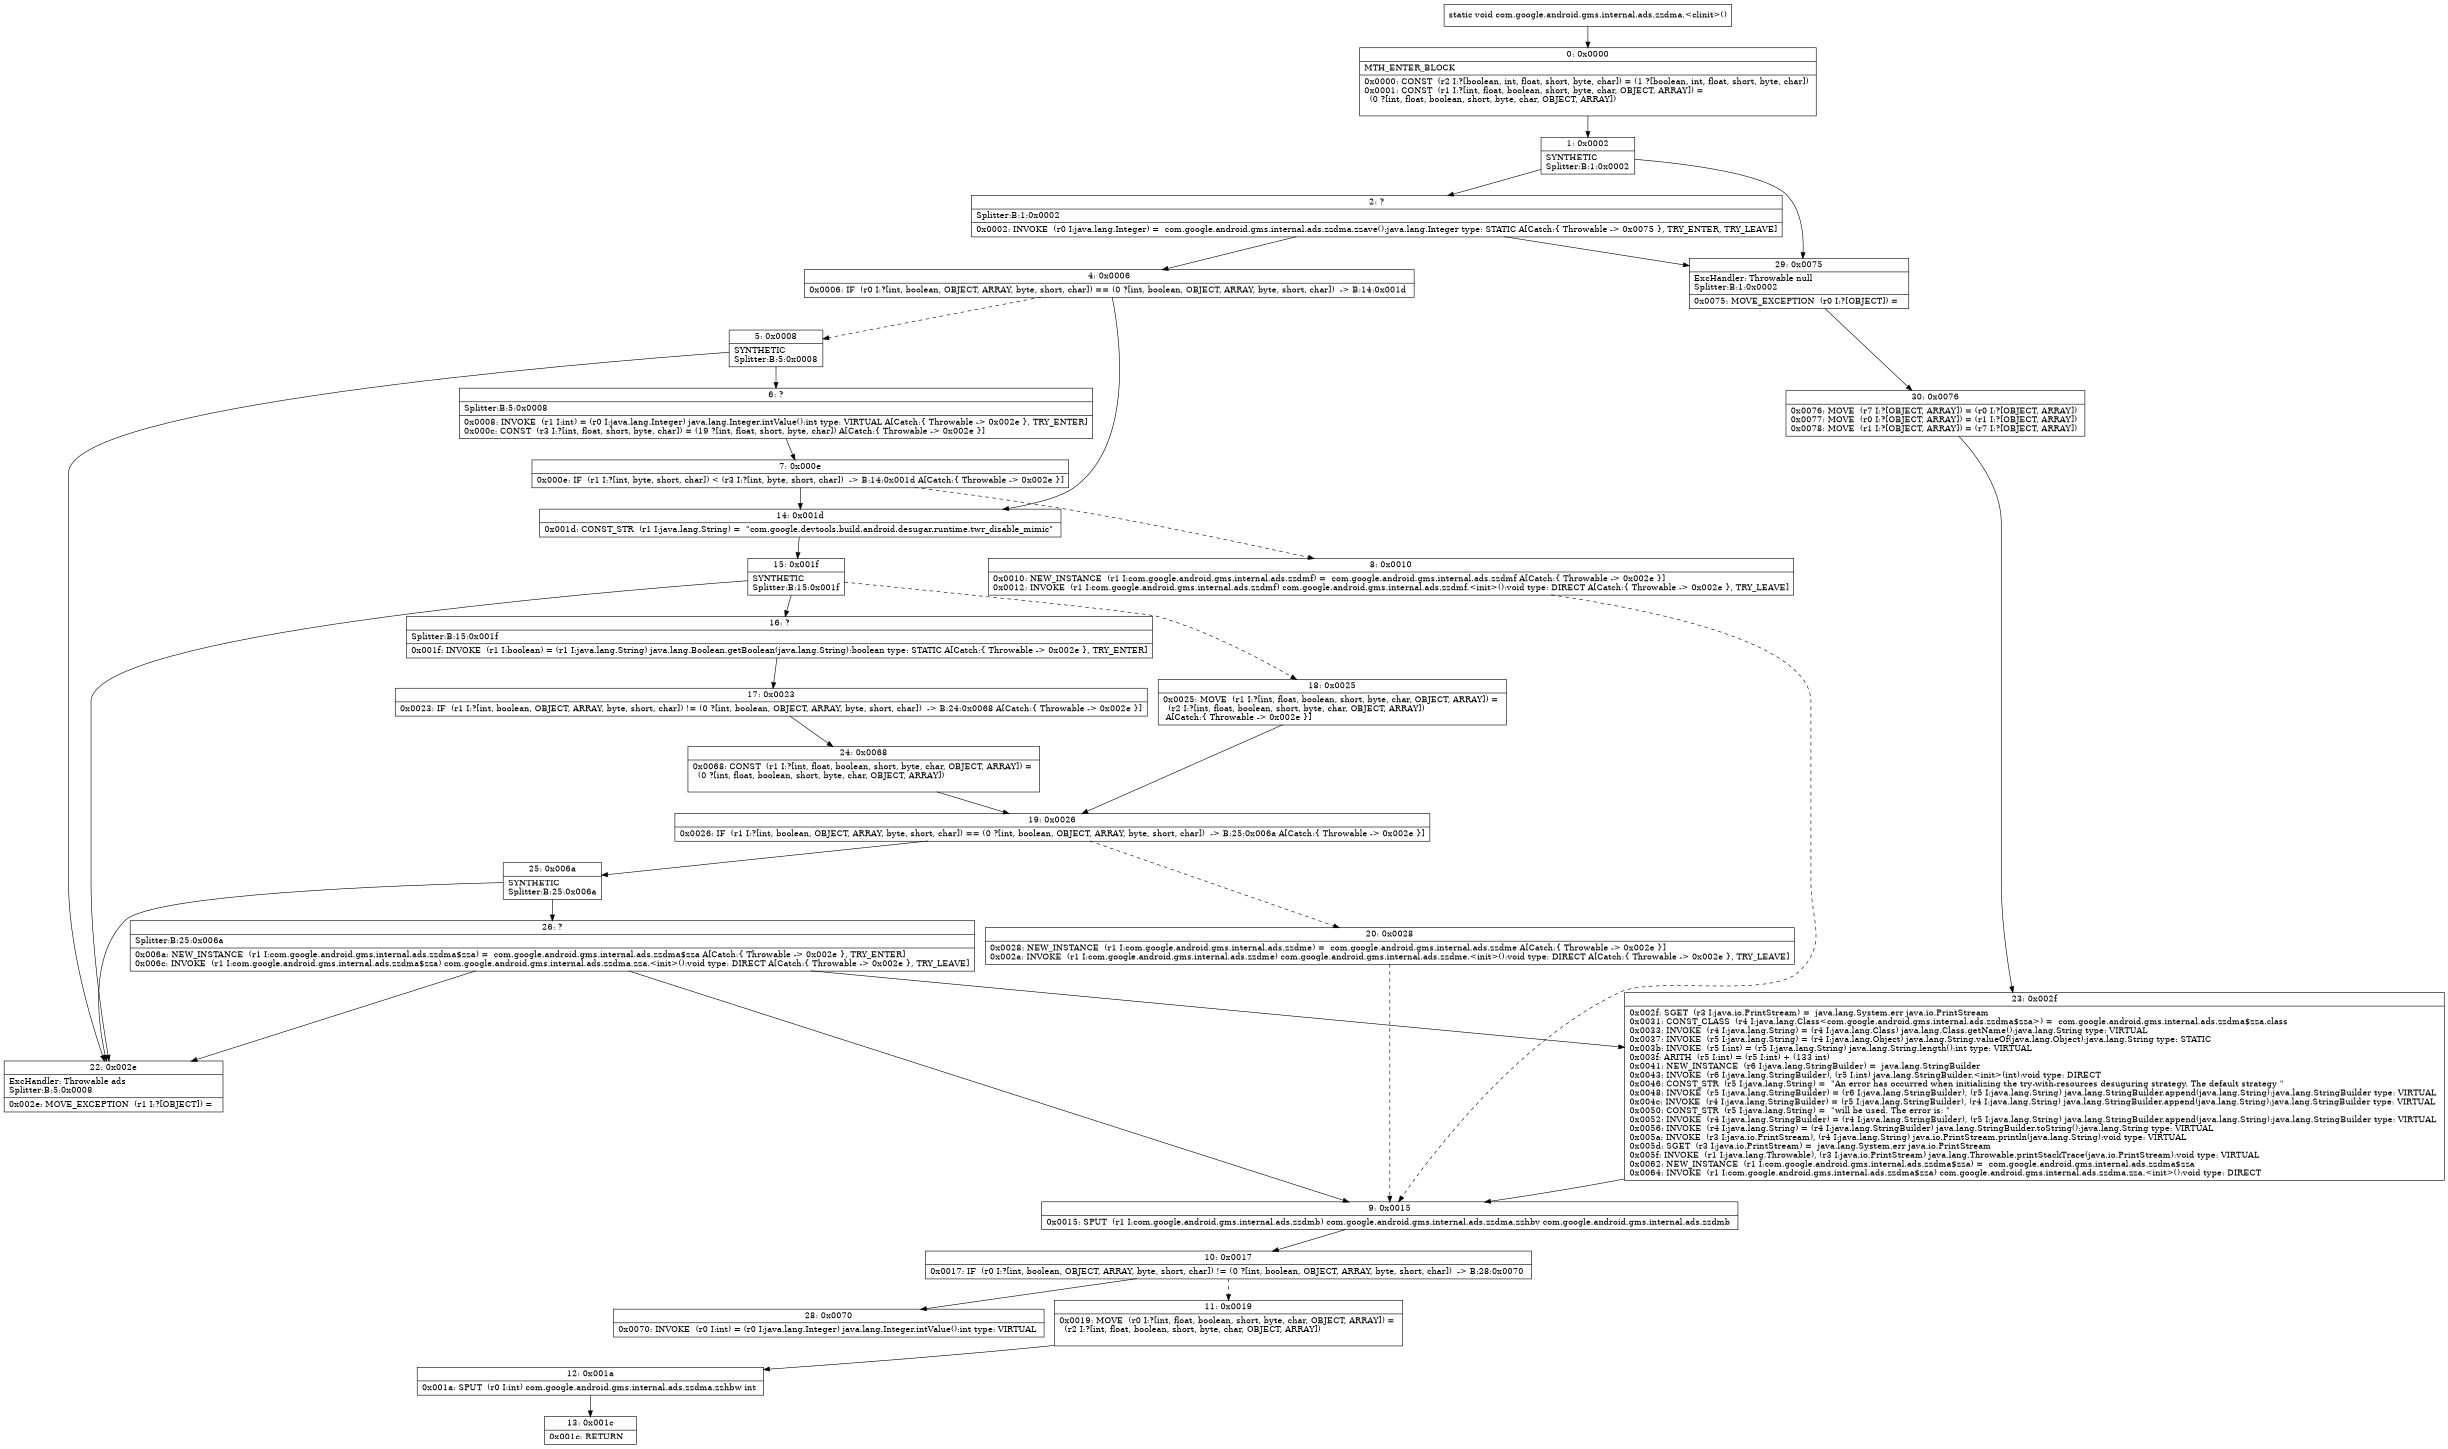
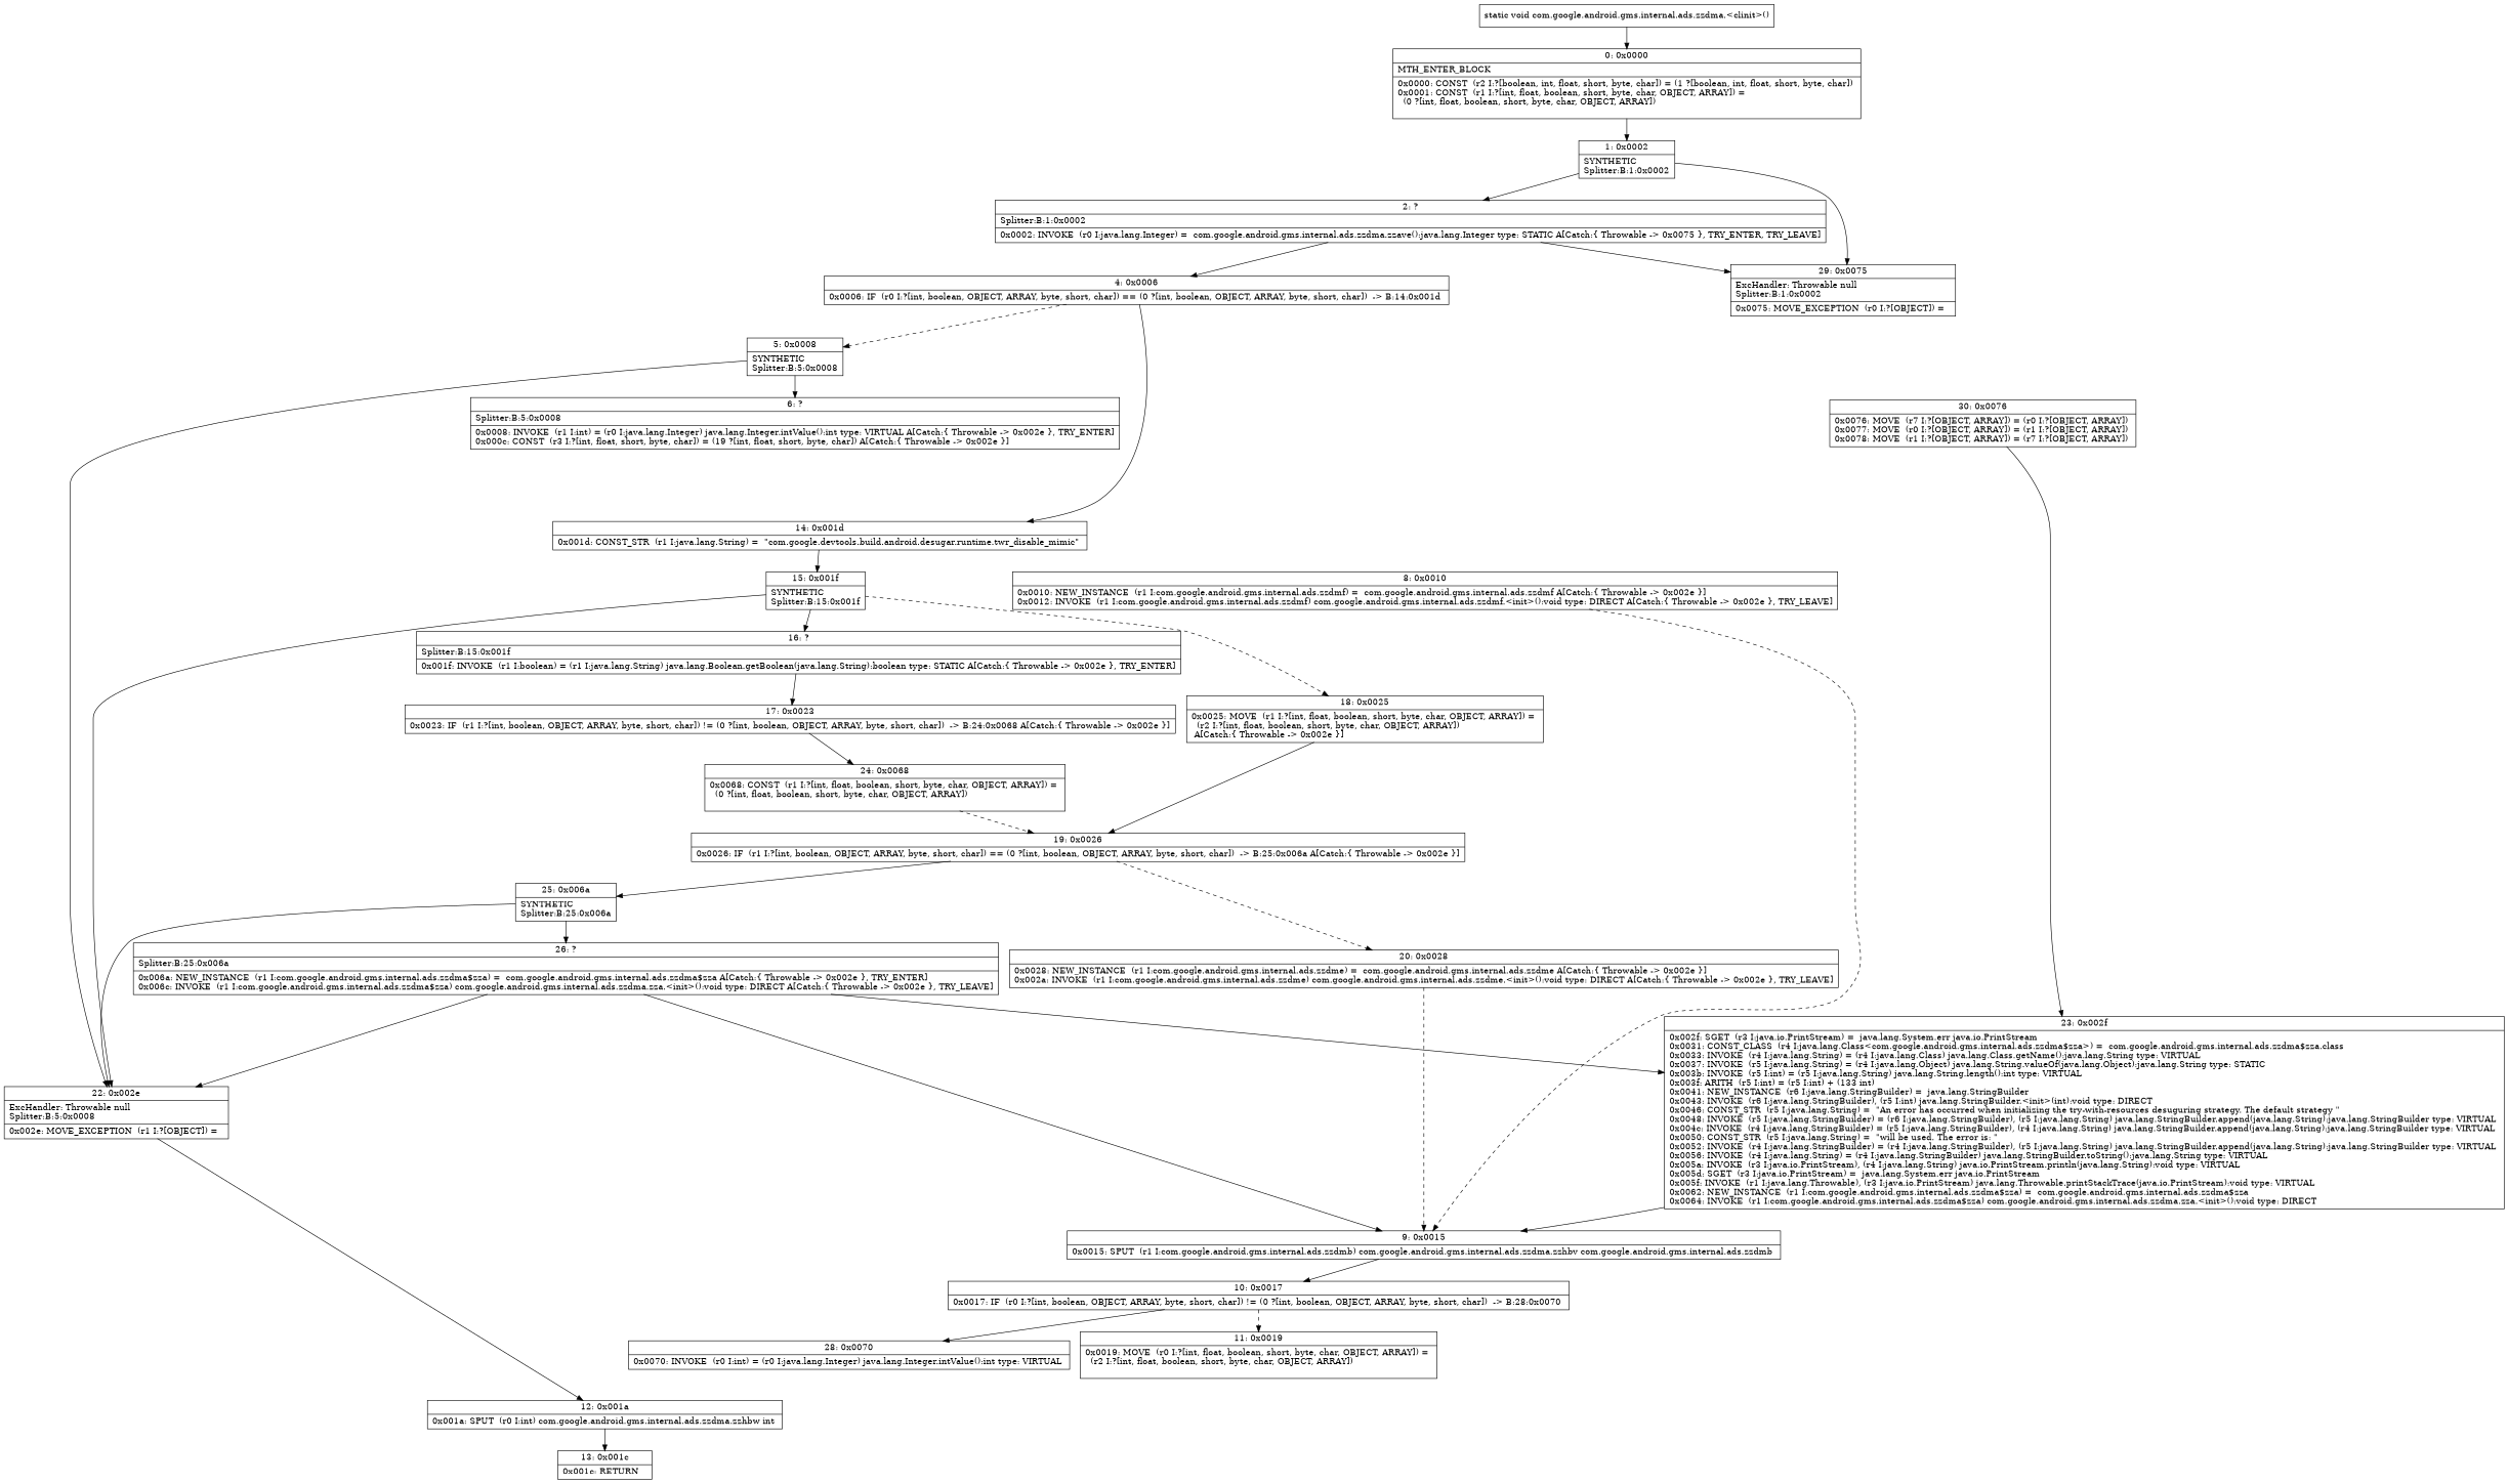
  digraph {
    node [shape=record]
    n1 [label="{0\:\ 0x0000|MTH_ENTER_BLOCK\l|0x0000: CONST  (r2 I:?[boolean, int, float, short, byte, char]) = (1 ?[boolean, int, float, short, byte, char]) \l0x0001: CONST  (r1 I:?[int, float, boolean, short, byte, char, OBJECT, ARRAY]) = \l  (0 ?[int, float, boolean, short, byte, char, OBJECT, ARRAY])\l \l}"]
    n2 [label="{1\:\ 0x0002|SYNTHETIC\lSplitter:B:1:0x0002\l}"]
    n3 [label="{2\:\ ?|Splitter:B:1:0x0002\l|0x0002: INVOKE  (r0 I:java.lang.Integer) =  com.google.android.gms.internal.ads.zzdma.zzave():java.lang.Integer type: STATIC A[Catch:\{ Throwable \-\> 0x0075 \}, TRY_ENTER, TRY_LEAVE]\l}"]
    n4 [label="{29\:\ 0x0075|ExcHandler: Throwable null\lSplitter:B:1:0x0002\l|0x0075: MOVE_EXCEPTION  (r0 I:?[OBJECT]) =  \l}"]
    n5 [label="{4\:\ 0x0006|0x0006: IF  (r0 I:?[int, boolean, OBJECT, ARRAY, byte, short, char]) == (0 ?[int, boolean, OBJECT, ARRAY, byte, short, char])  \-\> B:14:0x001d \l}"]
    n6 [label="{30\:\ 0x0076|0x0076: MOVE  (r7 I:?[OBJECT, ARRAY]) = (r0 I:?[OBJECT, ARRAY]) \l0x0077: MOVE  (r0 I:?[OBJECT, ARRAY]) = (r1 I:?[OBJECT, ARRAY]) \l0x0078: MOVE  (r1 I:?[OBJECT, ARRAY]) = (r7 I:?[OBJECT, ARRAY]) \l}"]
    n7 [label="{5\:\ 0x0008|SYNTHETIC\lSplitter:B:5:0x0008\l}"]
    n8 [label="{14\:\ 0x001d|0x001d: CONST_STR  (r1 I:java.lang.String) =  \"com.google.devtools.build.android.desugar.runtime.twr_disable_mimic\" \l}"]
    n9 [label="{6\:\ ?|Splitter:B:5:0x0008\l|0x0008: INVOKE  (r1 I:int) = (r0 I:java.lang.Integer) java.lang.Integer.intValue():int type: VIRTUAL A[Catch:\{ Throwable \-\> 0x002e \}, TRY_ENTER]\l0x000c: CONST  (r3 I:?[int, float, short, byte, char]) = (19 ?[int, float, short, byte, char]) A[Catch:\{ Throwable \-\> 0x002e \}]\l}"]
-   n10 [label="{22\:\ 0x002e|ExcHandler: Throwable ads\lSplitter:B:5:0x0008\l|0x002e: MOVE_EXCEPTION  (r1 I:?[OBJECT]) =  \l}"]
+   n10 [label="{22\:\ 0x002e|ExcHandler: Throwable null\lSplitter:B:5:0x0008\l|0x002e: MOVE_EXCEPTION  (r1 I:?[OBJECT]) =  \l}"]
    n11 [label="{15\:\ 0x001f|SYNTHETIC\lSplitter:B:15:0x001f\l}"]
-   n12 [label="{7\:\ 0x000e|0x000e: IF  (r1 I:?[int, byte, short, char]) \< (r3 I:?[int, byte, short, char])  \-\> B:14:0x001d A[Catch:\{ Throwable \-\> 0x002e \}]\l}"]
    n13 [label="{8\:\ 0x0010|0x0010: NEW_INSTANCE  (r1 I:com.google.android.gms.internal.ads.zzdmf) =  com.google.android.gms.internal.ads.zzdmf A[Catch:\{ Throwable \-\> 0x002e \}]\l0x0012: INVOKE  (r1 I:com.google.android.gms.internal.ads.zzdmf) com.google.android.gms.internal.ads.zzdmf.\<init\>():void type: DIRECT A[Catch:\{ Throwable \-\> 0x002e \}, TRY_LEAVE]\l}"]
    n14 [label="{9\:\ 0x0015|0x0015: SPUT  (r1 I:com.google.android.gms.internal.ads.zzdmb) com.google.android.gms.internal.ads.zzdma.zzhbv com.google.android.gms.internal.ads.zzdmb \l}"]
    n15 [label="{10\:\ 0x0017|0x0017: IF  (r0 I:?[int, boolean, OBJECT, ARRAY, byte, short, char]) != (0 ?[int, boolean, OBJECT, ARRAY, byte, short, char])  \-\> B:28:0x0070 \l}"]
    n16 [label="{11\:\ 0x0019|0x0019: MOVE  (r0 I:?[int, float, boolean, short, byte, char, OBJECT, ARRAY]) = \l  (r2 I:?[int, float, boolean, short, byte, char, OBJECT, ARRAY])\l \l}"]
    n17 [label="{28\:\ 0x0070|0x0070: INVOKE  (r0 I:int) = (r0 I:java.lang.Integer) java.lang.Integer.intValue():int type: VIRTUAL \l}"]
    n18 [label="{12\:\ 0x001a|0x001a: SPUT  (r0 I:int) com.google.android.gms.internal.ads.zzdma.zzhbw int \l}"]
    n19 [label="{13\:\ 0x001c|0x001c: RETURN   \l}"]
    n20 [label="{16\:\ ?|Splitter:B:15:0x001f\l|0x001f: INVOKE  (r1 I:boolean) = (r1 I:java.lang.String) java.lang.Boolean.getBoolean(java.lang.String):boolean type: STATIC A[Catch:\{ Throwable \-\> 0x002e \}, TRY_ENTER]\l}"]
    n21 [label="{18\:\ 0x0025|0x0025: MOVE  (r1 I:?[int, float, boolean, short, byte, char, OBJECT, ARRAY]) = \l  (r2 I:?[int, float, boolean, short, byte, char, OBJECT, ARRAY])\l A[Catch:\{ Throwable \-\> 0x002e \}]\l}"]
    n22 [label="{17\:\ 0x0023|0x0023: IF  (r1 I:?[int, boolean, OBJECT, ARRAY, byte, short, char]) != (0 ?[int, boolean, OBJECT, ARRAY, byte, short, char])  \-\> B:24:0x0068 A[Catch:\{ Throwable \-\> 0x002e \}]\l}"]
    n23 [label="{24\:\ 0x0068|0x0068: CONST  (r1 I:?[int, float, boolean, short, byte, char, OBJECT, ARRAY]) = \l  (0 ?[int, float, boolean, short, byte, char, OBJECT, ARRAY])\l \l}"]
    n24 [label="{19\:\ 0x0026|0x0026: IF  (r1 I:?[int, boolean, OBJECT, ARRAY, byte, short, char]) == (0 ?[int, boolean, OBJECT, ARRAY, byte, short, char])  \-\> B:25:0x006a A[Catch:\{ Throwable \-\> 0x002e \}]\l}"]
    n25 [label="{20\:\ 0x0028|0x0028: NEW_INSTANCE  (r1 I:com.google.android.gms.internal.ads.zzdme) =  com.google.android.gms.internal.ads.zzdme A[Catch:\{ Throwable \-\> 0x002e \}]\l0x002a: INVOKE  (r1 I:com.google.android.gms.internal.ads.zzdme) com.google.android.gms.internal.ads.zzdme.\<init\>():void type: DIRECT A[Catch:\{ Throwable \-\> 0x002e \}, TRY_LEAVE]\l}"]
    n26 [label="{25\:\ 0x006a|SYNTHETIC\lSplitter:B:25:0x006a\l}"]
    n27 [label="{26\:\ ?|Splitter:B:25:0x006a\l|0x006a: NEW_INSTANCE  (r1 I:com.google.android.gms.internal.ads.zzdma$zza) =  com.google.android.gms.internal.ads.zzdma$zza A[Catch:\{ Throwable \-\> 0x002e \}, TRY_ENTER]\l0x006c: INVOKE  (r1 I:com.google.android.gms.internal.ads.zzdma$zza) com.google.android.gms.internal.ads.zzdma.zza.\<init\>():void type: DIRECT A[Catch:\{ Throwable \-\> 0x002e \}, TRY_LEAVE]\l}"]
    n28 [label="{23\:\ 0x002f|0x002f: SGET  (r3 I:java.io.PrintStream) =  java.lang.System.err java.io.PrintStream \l0x0031: CONST_CLASS  (r4 I:java.lang.Class\<com.google.android.gms.internal.ads.zzdma$zza\>) =  com.google.android.gms.internal.ads.zzdma$zza.class \l0x0033: INVOKE  (r4 I:java.lang.String) = (r4 I:java.lang.Class) java.lang.Class.getName():java.lang.String type: VIRTUAL \l0x0037: INVOKE  (r5 I:java.lang.String) = (r4 I:java.lang.Object) java.lang.String.valueOf(java.lang.Object):java.lang.String type: STATIC \l0x003b: INVOKE  (r5 I:int) = (r5 I:java.lang.String) java.lang.String.length():int type: VIRTUAL \l0x003f: ARITH  (r5 I:int) = (r5 I:int) + (133 int) \l0x0041: NEW_INSTANCE  (r6 I:java.lang.StringBuilder) =  java.lang.StringBuilder \l0x0043: INVOKE  (r6 I:java.lang.StringBuilder), (r5 I:int) java.lang.StringBuilder.\<init\>(int):void type: DIRECT \l0x0046: CONST_STR  (r5 I:java.lang.String) =  \"An error has occurred when initializing the try\-with\-resources desuguring strategy. The default strategy \" \l0x0048: INVOKE  (r5 I:java.lang.StringBuilder) = (r6 I:java.lang.StringBuilder), (r5 I:java.lang.String) java.lang.StringBuilder.append(java.lang.String):java.lang.StringBuilder type: VIRTUAL \l0x004c: INVOKE  (r4 I:java.lang.StringBuilder) = (r5 I:java.lang.StringBuilder), (r4 I:java.lang.String) java.lang.StringBuilder.append(java.lang.String):java.lang.StringBuilder type: VIRTUAL \l0x0050: CONST_STR  (r5 I:java.lang.String) =  \"will be used. The error is: \" \l0x0052: INVOKE  (r4 I:java.lang.StringBuilder) = (r4 I:java.lang.StringBuilder), (r5 I:java.lang.String) java.lang.StringBuilder.append(java.lang.String):java.lang.StringBuilder type: VIRTUAL \l0x0056: INVOKE  (r4 I:java.lang.String) = (r4 I:java.lang.StringBuilder) java.lang.StringBuilder.toString():java.lang.String type: VIRTUAL \l0x005a: INVOKE  (r3 I:java.io.PrintStream), (r4 I:java.lang.String) java.io.PrintStream.println(java.lang.String):void type: VIRTUAL \l0x005d: SGET  (r3 I:java.io.PrintStream) =  java.lang.System.err java.io.PrintStream \l0x005f: INVOKE  (r1 I:java.lang.Throwable), (r3 I:java.io.PrintStream) java.lang.Throwable.printStackTrace(java.io.PrintStream):void type: VIRTUAL \l0x0062: NEW_INSTANCE  (r1 I:com.google.android.gms.internal.ads.zzdma$zza) =  com.google.android.gms.internal.ads.zzdma$zza \l0x0064: INVOKE  (r1 I:com.google.android.gms.internal.ads.zzdma$zza) com.google.android.gms.internal.ads.zzdma.zza.\<init\>():void type: DIRECT \l}"]
    n29 [label="{static void com.google.android.gms.internal.ads.zzdma.\<clinit\>() }"]
    n1 -> n2
    n2 -> n3
    n2 -> n4
    n3 -> n4
    n3 -> n5
-   n4 -> n6
    n5 -> n7 [style=dashed]
    n5 -> n8
    n6 -> n28
    n7 -> n9
    n7 -> n10
    n8 -> n11
-   n9 -> n12
    n11 -> n10
    n11 -> n20
    n11 -> n21 [style=dashed]
-   n12 -> n8
-   n12 -> n13 [style=dashed]
    n13 -> n14 [style=dashed]
    n14 -> n15
    n15 -> n16 [style=dashed]
    n15 -> n17
-   n16 -> n18
+   n10 -> n18
    n18 -> n19
    n20 -> n22
    n21 -> n24
    n22 -> n23
-   n23 -> n24
+   n23 -> n24 [style=dashed]
    n24 -> n25 [style=dashed]
    n24 -> n26
    n25 -> n14 [style=dashed]
    n26 -> n10
    n26 -> n27
    n27 -> n10
    n27 -> n14
    n27 -> n28
    n28 -> n14
    n29 -> n1
  }
